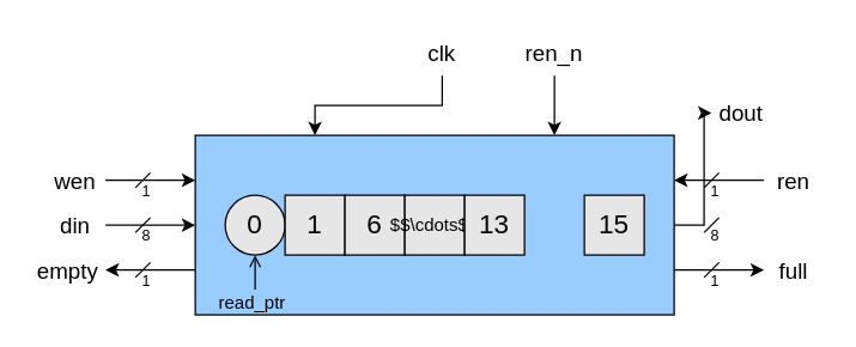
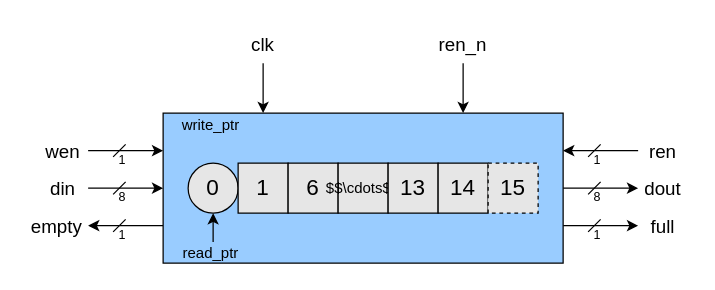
  <mxCell id="0" />
  <mxCell id="1" parent="0" />
  <mxCell id="2" style="edgeStyle=orthogonalEdgeStyle;rounded=0;orthogonalLoop=1;jettySize=auto;html=1;exitX=0;exitY=0.75;exitDx=0;exitDy=0;entryX=1;entryY=0.5;entryDx=0;entryDy=0;" parent="1" source="5" target="21" edge="1"><mxGeometry relative="1" as="geometry" /></mxCell>
  <mxCell id="3" style="edgeStyle=orthogonalEdgeStyle;rounded=0;orthogonalLoop=1;jettySize=auto;html=1;exitX=1;exitY=0.75;exitDx=0;exitDy=0;entryX=0;entryY=0.5;entryDx=0;entryDy=0;" parent="1" source="5" target="22" edge="1"><mxGeometry relative="1" as="geometry" /></mxCell>
  <mxCell id="4" style="edgeStyle=orthogonalEdgeStyle;rounded=0;orthogonalLoop=1;jettySize=auto;html=1;entryX=0;entryY=0.5;entryDx=0;entryDy=0;" parent="1" source="5" target="23" edge="1"><mxGeometry relative="1" as="geometry" /></mxCell>
  <mxCell id="5" value="" style="rounded=0;whiteSpace=wrap;html=1;fillColor=#99CCFF;" parent="1" vertex="1"><mxGeometry x="130" y="90" width="320" height="120" as="geometry" /></mxCell>
  <mxCell id="6" value="0" style="ellipse;whiteSpace=wrap;html=1;fontSize=18;fillColor=#E6E6E6;" parent="1" vertex="1"><mxGeometry x="150" y="130" width="40" height="40" as="geometry" /></mxCell>
  <mxCell id="7" value="1" style="rounded=0;whiteSpace=wrap;html=1;fontSize=18;fillColor=#E6E6E6;" parent="1" vertex="1"><mxGeometry x="190" y="130" width="40" height="40" as="geometry" /></mxCell>
  <mxCell id="8" value="6" style="rounded=0;whiteSpace=wrap;html=1;fontSize=18;fillColor=#E6E6E6;" parent="1" vertex="1"><mxGeometry x="230" y="130" width="40" height="40" as="geometry" /></mxCell>
  <mxCell id="9" value="$$\cdots$$" style="rounded=0;whiteSpace=wrap;html=1;fillColor=#E6E6E6;" parent="1" vertex="1"><mxGeometry x="270" y="130" width="40" height="40" as="geometry" /></mxCell>
  <mxCell id="10" value="13" style="rounded=0;whiteSpace=wrap;html=1;fontSize=18;fillColor=#E6E6E6;" parent="1" vertex="1"><mxGeometry x="310" y="130" width="40" height="40" as="geometry" /></mxCell>
- <mxCell id="12" value="15" style="rounded=0;whiteSpace=wrap;html=1;fontSize=18;fillColor=#E6E6E6;" parent="1" vertex="1"><mxGeometry x="390" y="130" width="40" height="40" as="geometry" /></mxCell>
+ <mxCell id="11" value="14" style="rounded=0;whiteSpace=wrap;html=1;fontSize=18;fillColor=#E6E6E6;" parent="1" vertex="1"><mxGeometry x="350" y="130" width="40" height="40" as="geometry" /></mxCell>
+ <mxCell id="12" value="15" style="rounded=0;whiteSpace=wrap;html=1;fontSize=18;fillColor=#E6E6E6;dashed=1;" parent="1" vertex="1"><mxGeometry x="390" y="130" width="40" height="40" as="geometry" /></mxCell>
  <mxCell id="13" style="edgeStyle=orthogonalEdgeStyle;rounded=0;orthogonalLoop=1;jettySize=auto;html=1;entryX=0.25;entryY=0;entryDx=0;entryDy=0;" parent="1" source="14" target="5" edge="1"><mxGeometry relative="1" as="geometry" /></mxCell>
- <mxCell id="14" value="clk" style="text;html=1;align=center;verticalAlign=middle;whiteSpace=wrap;rounded=0;fontSize=15;" parent="1" vertex="1"><mxGeometry x="265" y="20" width="60" height="30" as="geometry" /></mxCell>
+ <mxCell id="14" value="clk" style="text;html=1;align=center;verticalAlign=middle;whiteSpace=wrap;rounded=0;fontSize=15;" parent="1" vertex="1"><mxGeometry x="180" y="20" width="60" height="30" as="geometry" /></mxCell>
  <mxCell id="15" value="ren_n" style="text;html=1;align=center;verticalAlign=middle;whiteSpace=wrap;rounded=0;fontSize=15;" parent="1" vertex="1"><mxGeometry x="340" y="20" width="60" height="30" as="geometry" /></mxCell>
  <mxCell id="16" style="edgeStyle=orthogonalEdgeStyle;rounded=0;orthogonalLoop=1;jettySize=auto;html=1;entryX=0.75;entryY=0;entryDx=0;entryDy=0;" parent="1" source="15" target="5" edge="1"><mxGeometry relative="1" as="geometry" /></mxCell>
  <mxCell id="17" style="edgeStyle=orthogonalEdgeStyle;rounded=0;orthogonalLoop=1;jettySize=auto;html=1;entryX=0;entryY=0.25;entryDx=0;entryDy=0;" parent="1" source="18" target="5" edge="1"><mxGeometry relative="1" as="geometry" /></mxCell>
  <mxCell id="18" value="wen" style="text;html=1;align=center;verticalAlign=middle;whiteSpace=wrap;rounded=0;fontSize=15;" parent="1" vertex="1"><mxGeometry x="30" y="105" width="40" height="30" as="geometry" /></mxCell>
  <mxCell id="19" style="edgeStyle=orthogonalEdgeStyle;rounded=0;orthogonalLoop=1;jettySize=auto;html=1;entryX=0;entryY=0.5;entryDx=0;entryDy=0;" parent="1" source="20" target="5" edge="1"><mxGeometry relative="1" as="geometry" /></mxCell>
  <mxCell id="20" value="din" style="text;html=1;align=center;verticalAlign=middle;whiteSpace=wrap;rounded=0;fontSize=15;" parent="1" vertex="1"><mxGeometry x="30" y="135" width="40" height="30" as="geometry" /></mxCell>
  <mxCell id="21" value="empty" style="text;html=1;align=center;verticalAlign=middle;whiteSpace=wrap;rounded=0;fontSize=15;" parent="1" vertex="1"><mxGeometry x="20" y="165" width="50" height="30" as="geometry" /></mxCell>
  <mxCell id="22" value="full" style="text;html=1;align=center;verticalAlign=middle;whiteSpace=wrap;rounded=0;fontSize=15;" parent="1" vertex="1"><mxGeometry x="510" y="165" width="40" height="30" as="geometry" /></mxCell>
- <mxCell id="23" value="dout" style="text;html=1;align=center;verticalAlign=middle;whiteSpace=wrap;rounded=0;fontSize=15;" parent="1" vertex="1"><mxGeometry x="475" y="60" width="40" height="30" as="geometry" /></mxCell>
+ <mxCell id="23" value="dout" style="text;html=1;align=center;verticalAlign=middle;whiteSpace=wrap;rounded=0;fontSize=15;" parent="1" vertex="1"><mxGeometry x="510" y="135" width="40" height="30" as="geometry" /></mxCell>
  <mxCell id="24" style="edgeStyle=orthogonalEdgeStyle;rounded=0;orthogonalLoop=1;jettySize=auto;html=1;entryX=1;entryY=0.25;entryDx=0;entryDy=0;" parent="1" source="25" target="5" edge="1"><mxGeometry relative="1" as="geometry" /></mxCell>
  <mxCell id="25" value="ren" style="text;html=1;align=center;verticalAlign=middle;whiteSpace=wrap;rounded=0;fontSize=15;" parent="1" vertex="1"><mxGeometry x="510" y="105" width="40" height="30" as="geometry" /></mxCell>
- <mxCell id="26" style="edgeStyle=orthogonalEdgeStyle;rounded=0;orthogonalLoop=1;jettySize=auto;html=1;entryX=0.5;entryY=1;entryDx=0;entryDy=0;endArrow=open;" parent="1" source="27" target="6" edge="1"><mxGeometry relative="1" as="geometry" /></mxCell>
+ <mxCell id="26" style="edgeStyle=orthogonalEdgeStyle;rounded=0;orthogonalLoop=1;jettySize=auto;html=1;entryX=0.5;entryY=1;entryDx=0;entryDy=0;" parent="1" source="27" target="6" edge="1"><mxGeometry relative="1" as="geometry" /></mxCell>
  <mxCell id="27" value="read_ptr&amp;nbsp;" style="text;html=1;align=center;verticalAlign=middle;whiteSpace=wrap;rounded=0;fontSize=12;" parent="1" vertex="1"><mxGeometry x="135" y="193" width="70" height="17" as="geometry" /></mxCell>
+ <mxCell id="28" value="write_ptr&amp;nbsp;" style="text;html=1;align=center;verticalAlign=middle;whiteSpace=wrap;rounded=0;fontSize=12;" parent="1" vertex="1"><mxGeometry x="135" y="90" width="70" height="20" as="geometry" /></mxCell>
  <mxCell id="29" value="" style="endArrow=none;html=1;rounded=0;" parent="1" edge="1"><mxGeometry width="50" height="50" relative="1" as="geometry"><mxPoint x="90" y="125" as="sourcePoint" /><mxPoint x="100" y="115" as="targetPoint" /></mxGeometry></mxCell>
  <mxCell id="30" value="&lt;font style=&quot;font-size: 10px;&quot;&gt;1&lt;/font&gt;" style="text;html=1;align=center;verticalAlign=middle;whiteSpace=wrap;rounded=0;fontSize=15;" parent="1" vertex="1"><mxGeometry x="80" y="115" width="35" height="20" as="geometry" /></mxCell>
  <mxCell id="31" value="" style="endArrow=none;html=1;rounded=0;" parent="1" edge="1"><mxGeometry width="50" height="50" relative="1" as="geometry"><mxPoint x="90" y="155" as="sourcePoint" /><mxPoint x="100" y="145" as="targetPoint" /></mxGeometry></mxCell>
  <mxCell id="32" value="" style="endArrow=none;html=1;rounded=0;" parent="1" edge="1"><mxGeometry width="50" height="50" relative="1" as="geometry"><mxPoint x="90" y="185" as="sourcePoint" /><mxPoint x="100" y="175" as="targetPoint" /></mxGeometry></mxCell>
  <mxCell id="33" value="" style="endArrow=none;html=1;rounded=0;" parent="1" edge="1"><mxGeometry width="50" height="50" relative="1" as="geometry"><mxPoint x="470" y="125" as="sourcePoint" /><mxPoint x="480" y="115" as="targetPoint" /></mxGeometry></mxCell>
  <mxCell id="34" value="" style="endArrow=none;html=1;rounded=0;" parent="1" edge="1"><mxGeometry width="50" height="50" relative="1" as="geometry"><mxPoint x="470" y="155" as="sourcePoint" /><mxPoint x="480" y="145" as="targetPoint" /></mxGeometry></mxCell>
  <mxCell id="35" value="" style="endArrow=none;html=1;rounded=0;" parent="1" edge="1"><mxGeometry width="50" height="50" relative="1" as="geometry"><mxPoint x="470" y="185" as="sourcePoint" /><mxPoint x="480" y="175" as="targetPoint" /></mxGeometry></mxCell>
  <mxCell id="36" value="&lt;font style=&quot;font-size: 10px;&quot;&gt;8&lt;/font&gt;" style="text;html=1;align=center;verticalAlign=middle;whiteSpace=wrap;rounded=0;fontSize=15;" parent="1" vertex="1"><mxGeometry x="80" y="145" width="35" height="20" as="geometry" /></mxCell>
  <mxCell id="37" value="&lt;font style=&quot;font-size: 10px;&quot;&gt;1&lt;/font&gt;" style="text;html=1;align=center;verticalAlign=middle;whiteSpace=wrap;rounded=0;fontSize=15;" parent="1" vertex="1"><mxGeometry x="80" y="175" width="35" height="20" as="geometry" /></mxCell>
  <mxCell id="38" value="&lt;font style=&quot;font-size: 10px;&quot;&gt;1&lt;/font&gt;" style="text;html=1;align=center;verticalAlign=middle;whiteSpace=wrap;rounded=0;fontSize=15;" parent="1" vertex="1"><mxGeometry x="460" y="115" width="35" height="20" as="geometry" /></mxCell>
  <mxCell id="39" value="&lt;font style=&quot;font-size: 10px;&quot;&gt;8&lt;/font&gt;" style="text;html=1;align=center;verticalAlign=middle;whiteSpace=wrap;rounded=0;fontSize=15;" parent="1" vertex="1"><mxGeometry x="460" y="145" width="35" height="20" as="geometry" /></mxCell>
  <mxCell id="40" value="&lt;font style=&quot;font-size: 10px;&quot;&gt;1&lt;/font&gt;" style="text;html=1;align=center;verticalAlign=middle;whiteSpace=wrap;rounded=0;fontSize=15;" parent="1" vertex="1"><mxGeometry x="460" y="175" width="35" height="20" as="geometry" /></mxCell>
